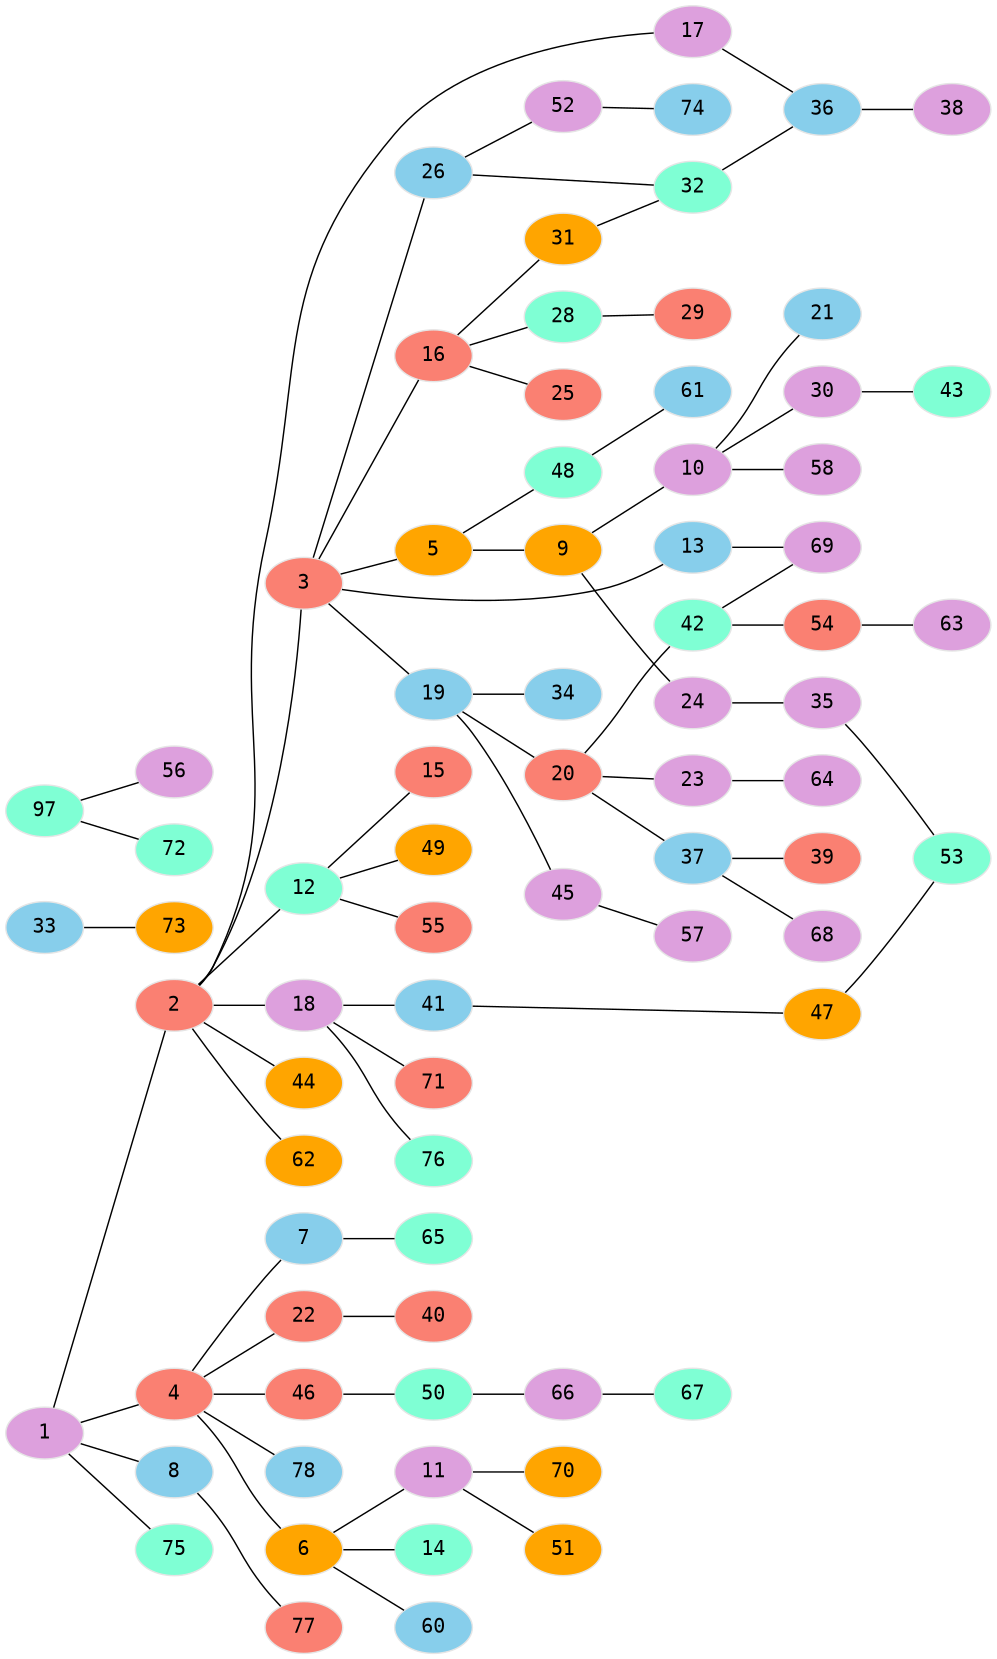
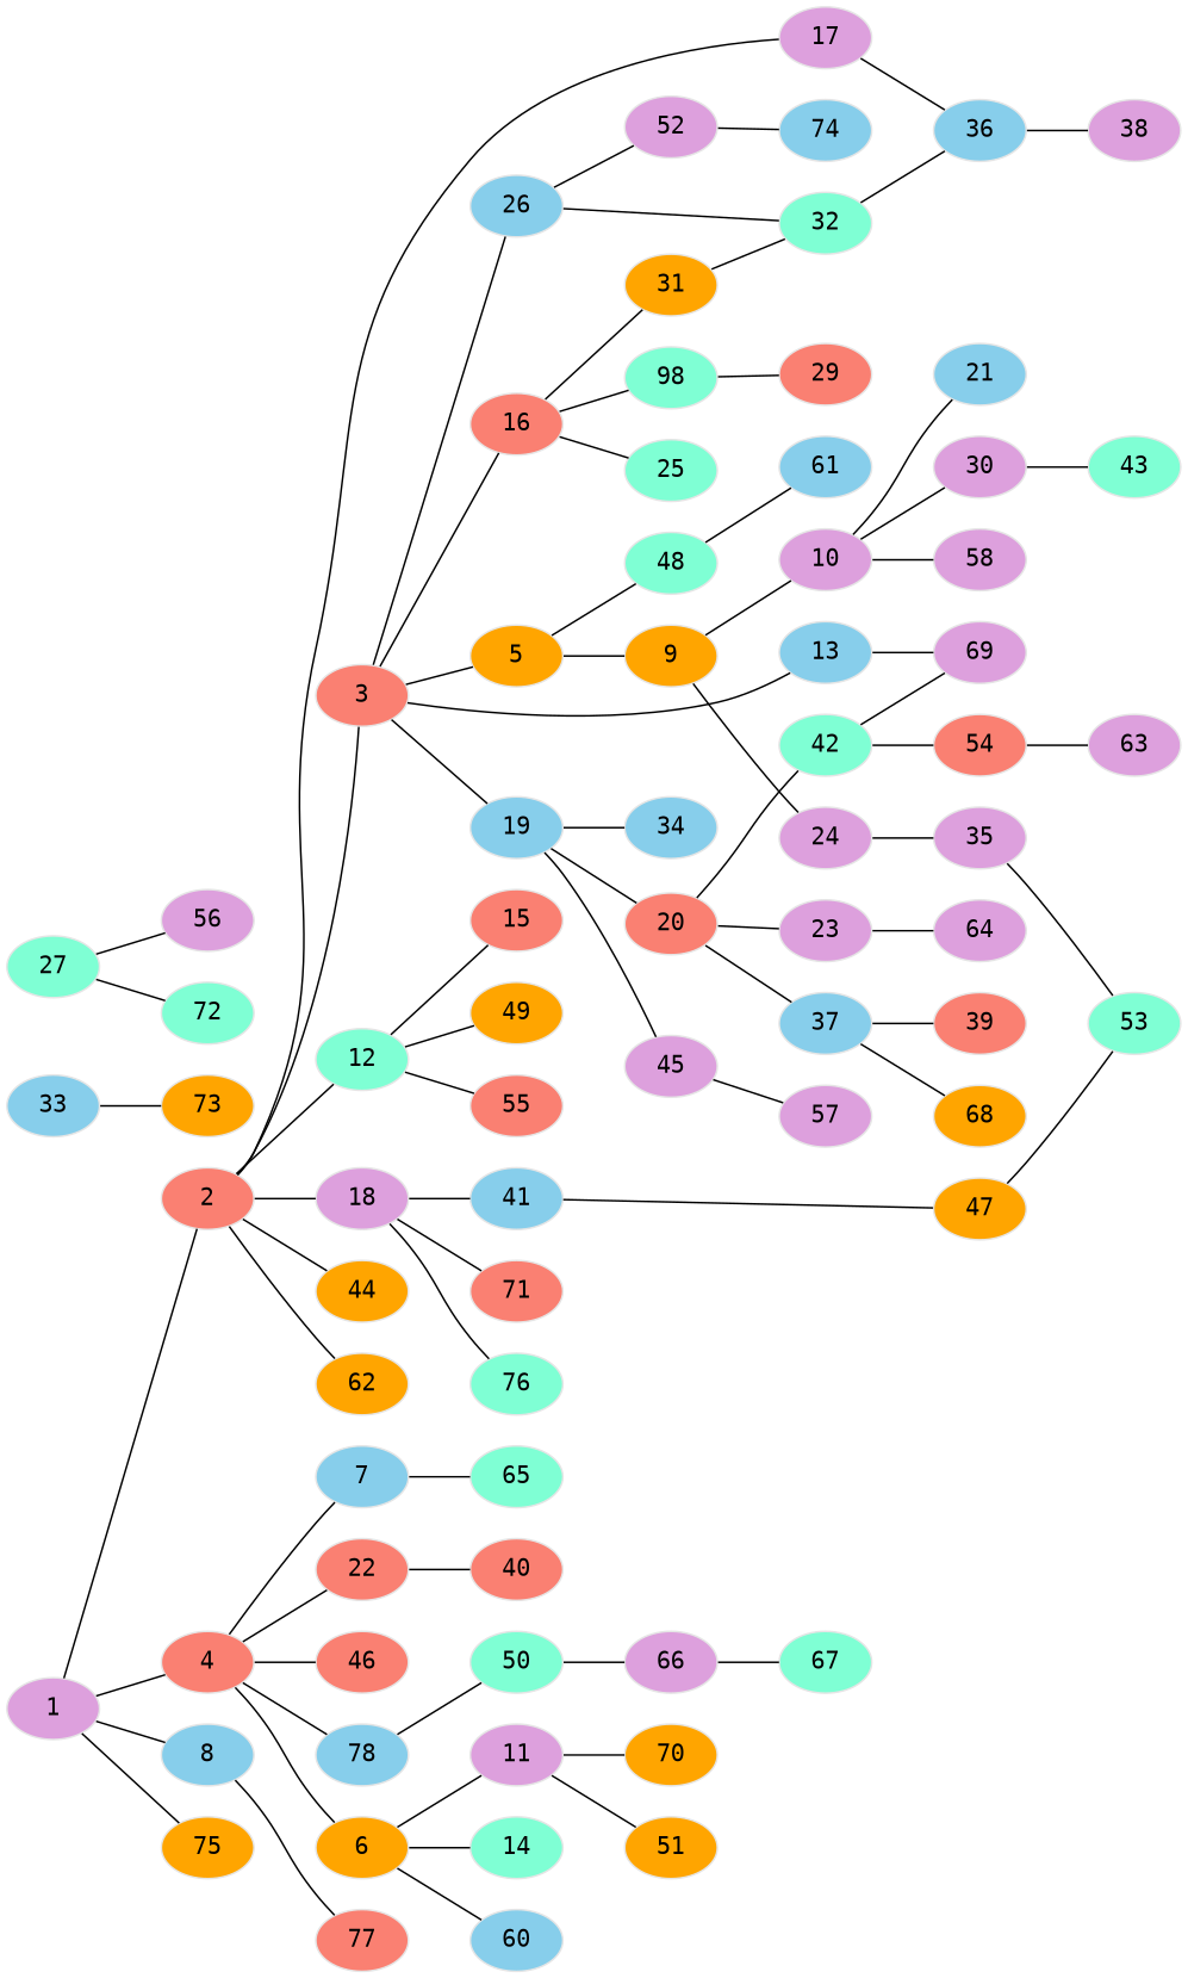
  graph {
    fontname="DejaVu Sans Mono"
    rankdir=LR
    node [color=gray90 fillcolor=plum fontname="DejaVu Sans Mono" style=filled]
    edge [fontname="DejaVu Sans Mono"]
    2 [fillcolor=salmon]
    1
    4 [fillcolor=salmon]
    8 [fillcolor=skyblue]
-   75 [fillcolor=aquamarine]
+   75 [fillcolor=orange]
    3 [fillcolor=salmon]
    12 [fillcolor=aquamarine]
    17
    18
    44 [fillcolor=orange]
    62 [fillcolor=orange]
    6 [fillcolor=orange]
    7 [fillcolor=skyblue]
    22 [fillcolor=salmon]
    46 [fillcolor=salmon]
    78 [fillcolor=skyblue]
    77 [fillcolor=salmon]
    5 [fillcolor=orange]
    13 [fillcolor=skyblue]
    16 [fillcolor=salmon]
    19 [fillcolor=skyblue]
    26 [fillcolor=skyblue]
    15 [fillcolor=salmon]
    49 [fillcolor=orange]
    55 [fillcolor=salmon]
    36 [fillcolor=skyblue]
    41 [fillcolor=skyblue]
    71 [fillcolor=salmon]
    76 [fillcolor=aquamarine]
    9 [fillcolor=orange]
    48 [fillcolor=aquamarine]
    69
-   25 [fillcolor=salmon]
-   28 [fillcolor=aquamarine]
+   25 [fillcolor=aquamarine]
+   28 [fillcolor=aquamarine label=98]
    31 [fillcolor=orange]
    20 [fillcolor=salmon]
    34 [fillcolor=skyblue]
    45
    32 [fillcolor=aquamarine]
    52
    11
    14 [fillcolor=aquamarine]
    60 [fillcolor=skyblue]
    65 [fillcolor=aquamarine]
    40 [fillcolor=salmon]
    33 [fillcolor=skyblue]
    73 [fillcolor=orange]
    50 [fillcolor=aquamarine]
    10
    24
    61 [fillcolor=skyblue]
    51 [fillcolor=orange]
    70 [fillcolor=orange]
    21 [fillcolor=skyblue]
    30
    58
    35
    43 [fillcolor=aquamarine]
    29 [fillcolor=salmon]
    38
    47 [fillcolor=orange]
    23
    37 [fillcolor=skyblue]
    42 [fillcolor=aquamarine]
    57
    64
-   27 [fillcolor=aquamarine label=97]
+   27 [fillcolor=aquamarine]
    56
    72 [fillcolor=aquamarine]
    39 [fillcolor=salmon]
-   68
+   68 [fillcolor=orange]
    54 [fillcolor=salmon]
    53 [fillcolor=aquamarine]
    74 [fillcolor=skyblue]
    63
    66
    67 [fillcolor=aquamarine]
    2 -- 3
    2 -- 12
    2 -- 17
    2 -- 18
    2 -- 44
    2 -- 62
    1 -- 2
    1 -- 4
    1 -- 8
    1 -- 75
    4 -- 6
    4 -- 7
    4 -- 22
    4 -- 46
    4 -- 78
    8 -- 77
    3 -- 5
    3 -- 13
    3 -- 16
    3 -- 19
    3 -- 26
    12 -- 15
    12 -- 49
    12 -- 55
    17 -- 36
    18 -- 41
    18 -- 71
    18 -- 76
    6 -- 11
    6 -- 14
    6 -- 60
    7 -- 65
    22 -- 40
-   46 -- 50
+   78 -- 50
    5 -- 9
    5 -- 48
    13 -- 69
    16 -- 25
    16 -- 28
    16 -- 31
    19 -- 20
    19 -- 34
    19 -- 45
    26 -- 32
    26 -- 52
    36 -- 38
    41 -- 47
    9 -- 10
    9 -- 24
    48 -- 61
    28 -- 29
    31 -- 32
    20 -- 23
    20 -- 37
    20 -- 42
    45 -- 57
    32 -- 36
    52 -- 74
    11 -- 51
    11 -- 70
    33 -- 73
    50 -- 66
    10 -- 21
    10 -- 30
    10 -- 58
    24 -- 35
    30 -- 43
    35 -- 53
    47 -- 53
    23 -- 64
    37 -- 39
    37 -- 68
    42 -- 69
    42 -- 54
    27 -- 56
    27 -- 72
    54 -- 63
    66 -- 67
  }
